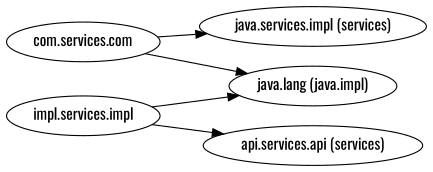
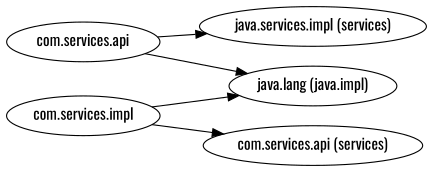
  digraph {
    fontname=Oswald
    rankdir=LR
    node [fontname=Oswald]
    edge [fontname=Oswald]
    n1 [label="java.services.impl (services)"]
-   "com.services.api" [label="com.services.com"]
+   "com.services.api"
    n3 [label="java.lang (java.impl)"]
-   "com.services.impl" [label="impl.services.impl"]
-   "com.services.api (services)" [label="api.services.api (services)"]
+   "com.services.impl"
+   "com.services.api (services)"
    "com.services.api" -> n1
    "com.services.api" -> n3
    "com.services.impl" -> n3
    "com.services.impl" -> "com.services.api (services)"
  }
